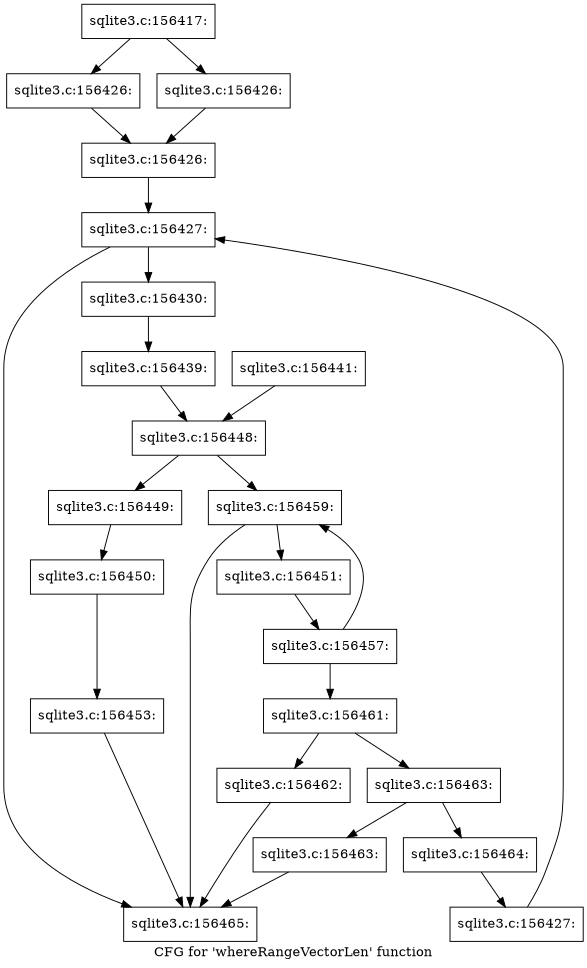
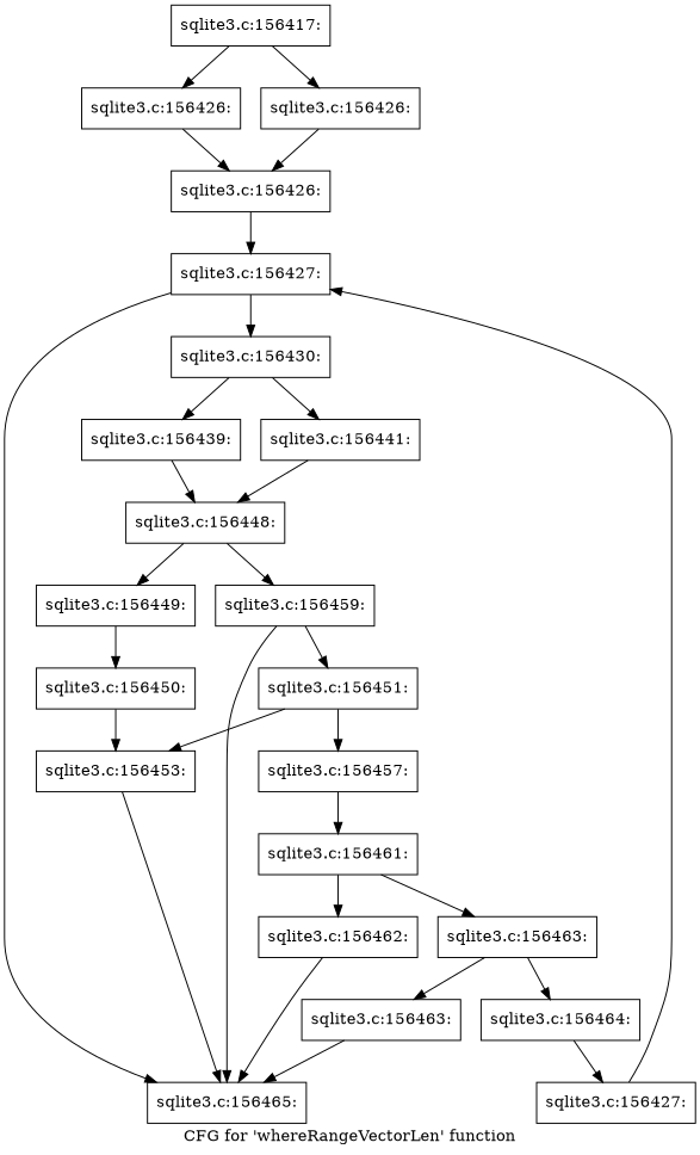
  digraph {
    label="CFG for 'whereRangeVectorLen' function"
    node [shape=record]
    n1 [label="{sqlite3.c:156417:}"]
    n2 [label="{sqlite3.c:156426:}"]
    n3 [label="{sqlite3.c:156426:}"]
    n4 [label="{sqlite3.c:156426:}"]
    n5 [label="{sqlite3.c:156427:}"]
    n6 [label="{sqlite3.c:156430:}"]
    n7 [label="{sqlite3.c:156465:}"]
    n8 [label="{sqlite3.c:156439:}"]
    n9 [label="{sqlite3.c:156441:}"]
    n10 [label="{sqlite3.c:156448:}"]
    n11 [label="{sqlite3.c:156449:}"]
    n12 [label="{sqlite3.c:156459:}"]
    n13 [label="{sqlite3.c:156453:}"]
    n14 [label="{sqlite3.c:156450:}"]
    n15 [label="{sqlite3.c:156451:}"]
    n16 [label="{sqlite3.c:156457:}"]
    n17 [label="{sqlite3.c:156461:}"]
    n18 [label="{sqlite3.c:156462:}"]
    n19 [label="{sqlite3.c:156463:}"]
    n20 [label="{sqlite3.c:156463:}"]
    n21 [label="{sqlite3.c:156464:}"]
    n22 [label="{sqlite3.c:156427:}"]
    n1 -> n2
    n1 -> n3
    n2 -> n4
    n3 -> n4
    n4 -> n5
    n5 -> n6
    n5 -> n7
    n6 -> n8
+   n6 -> n9
    n8 -> n10
    n9 -> n10
    n10 -> n11
    n10 -> n12
    n11 -> n14
    n12 -> n7
    n12 -> n15
    n13 -> n7
    n14 -> n13
+   n15 -> n13
    n15 -> n16
-   n16 -> n12
    n16 -> n17
    n17 -> n18
    n17 -> n19
    n18 -> n7
    n19 -> n20
    n19 -> n21
    n20 -> n7
    n21 -> n22
    n22 -> n5
  }
